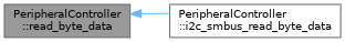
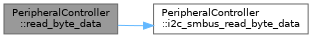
  digraph {
    rankdir=LR
    node [fontname=Helvetica fontsize=10 shape=box style=filled]
    n1 [color=gray40 fillcolor=grey60 fontcolor=black height=0.2 label="PeripheralController\l::read_byte_data" width=0.4]
    n2 [color=grey40 fillcolor=white height=0.2 label="PeripheralController\l::i2c_smbus_read_byte_data" width=0.4]
-   n2 -> n1 [color=steelblue1 fontname=Helvetica fontsize=10 labelfontname=Helvetica labelfontsize=10 style=solid]
+   n1 -> n2 [color=steelblue1 fontname=Helvetica fontsize=10 labelfontname=Helvetica labelfontsize=10 style=solid]
  }
